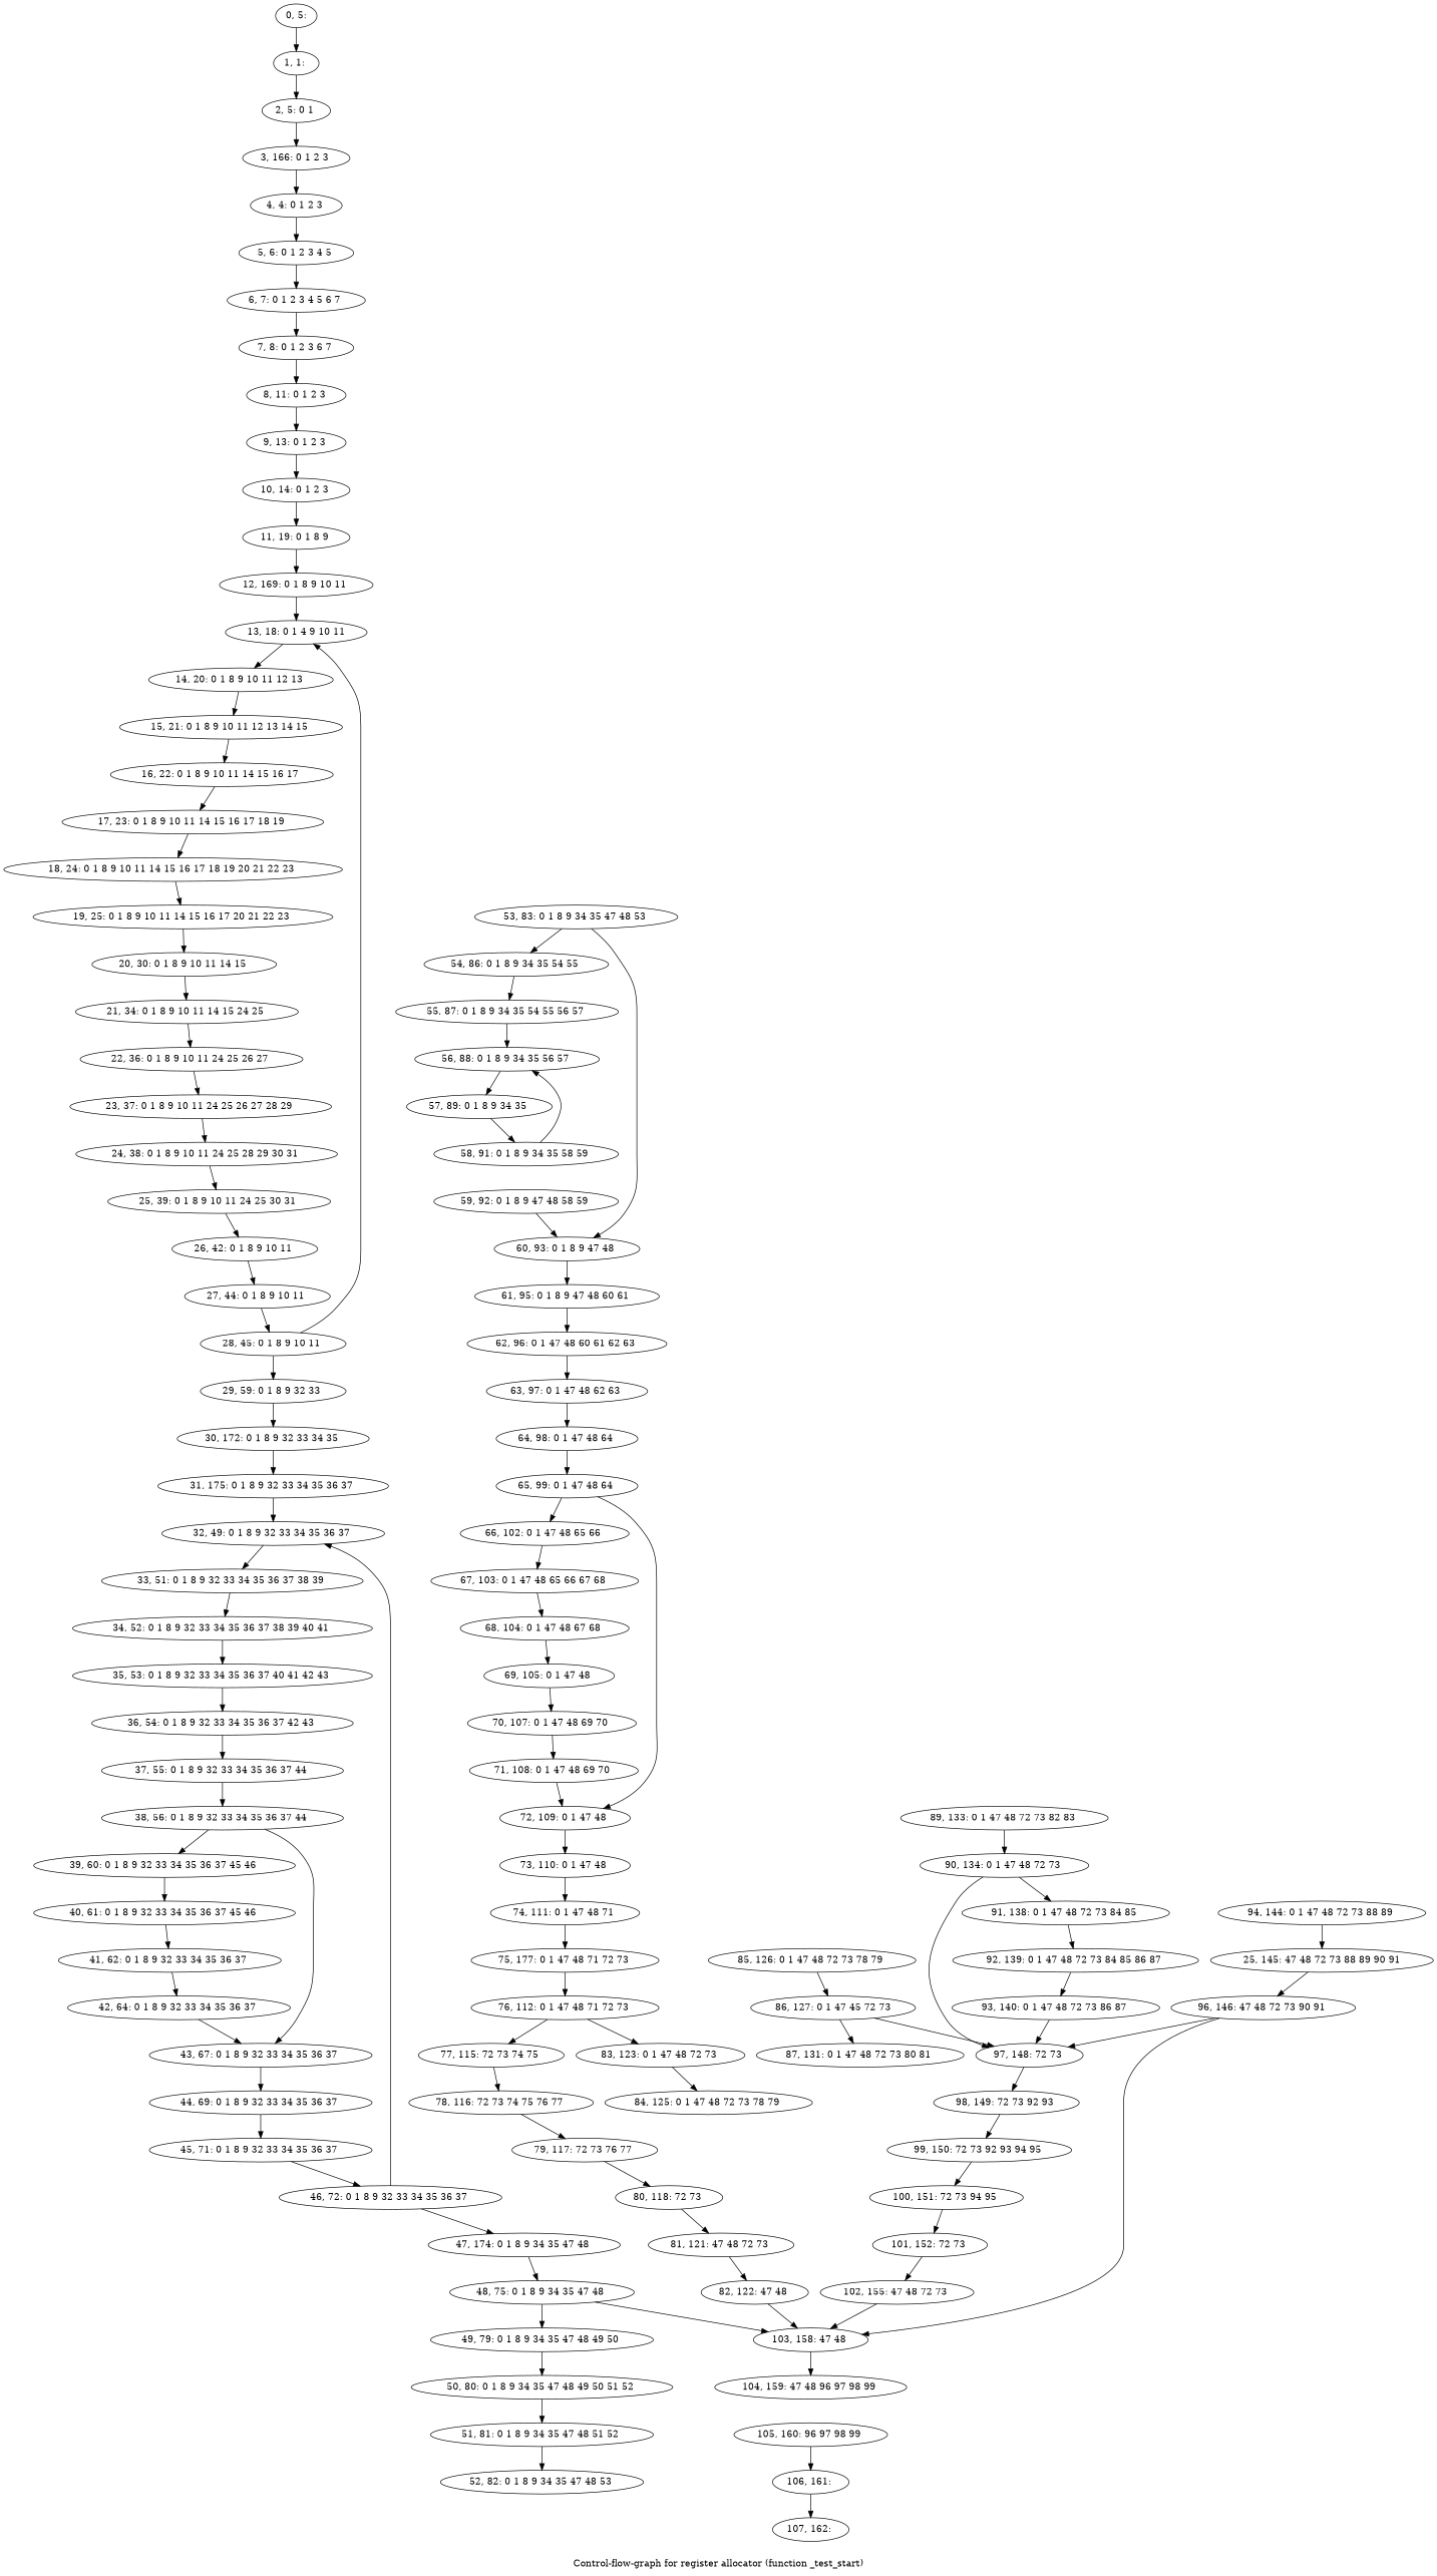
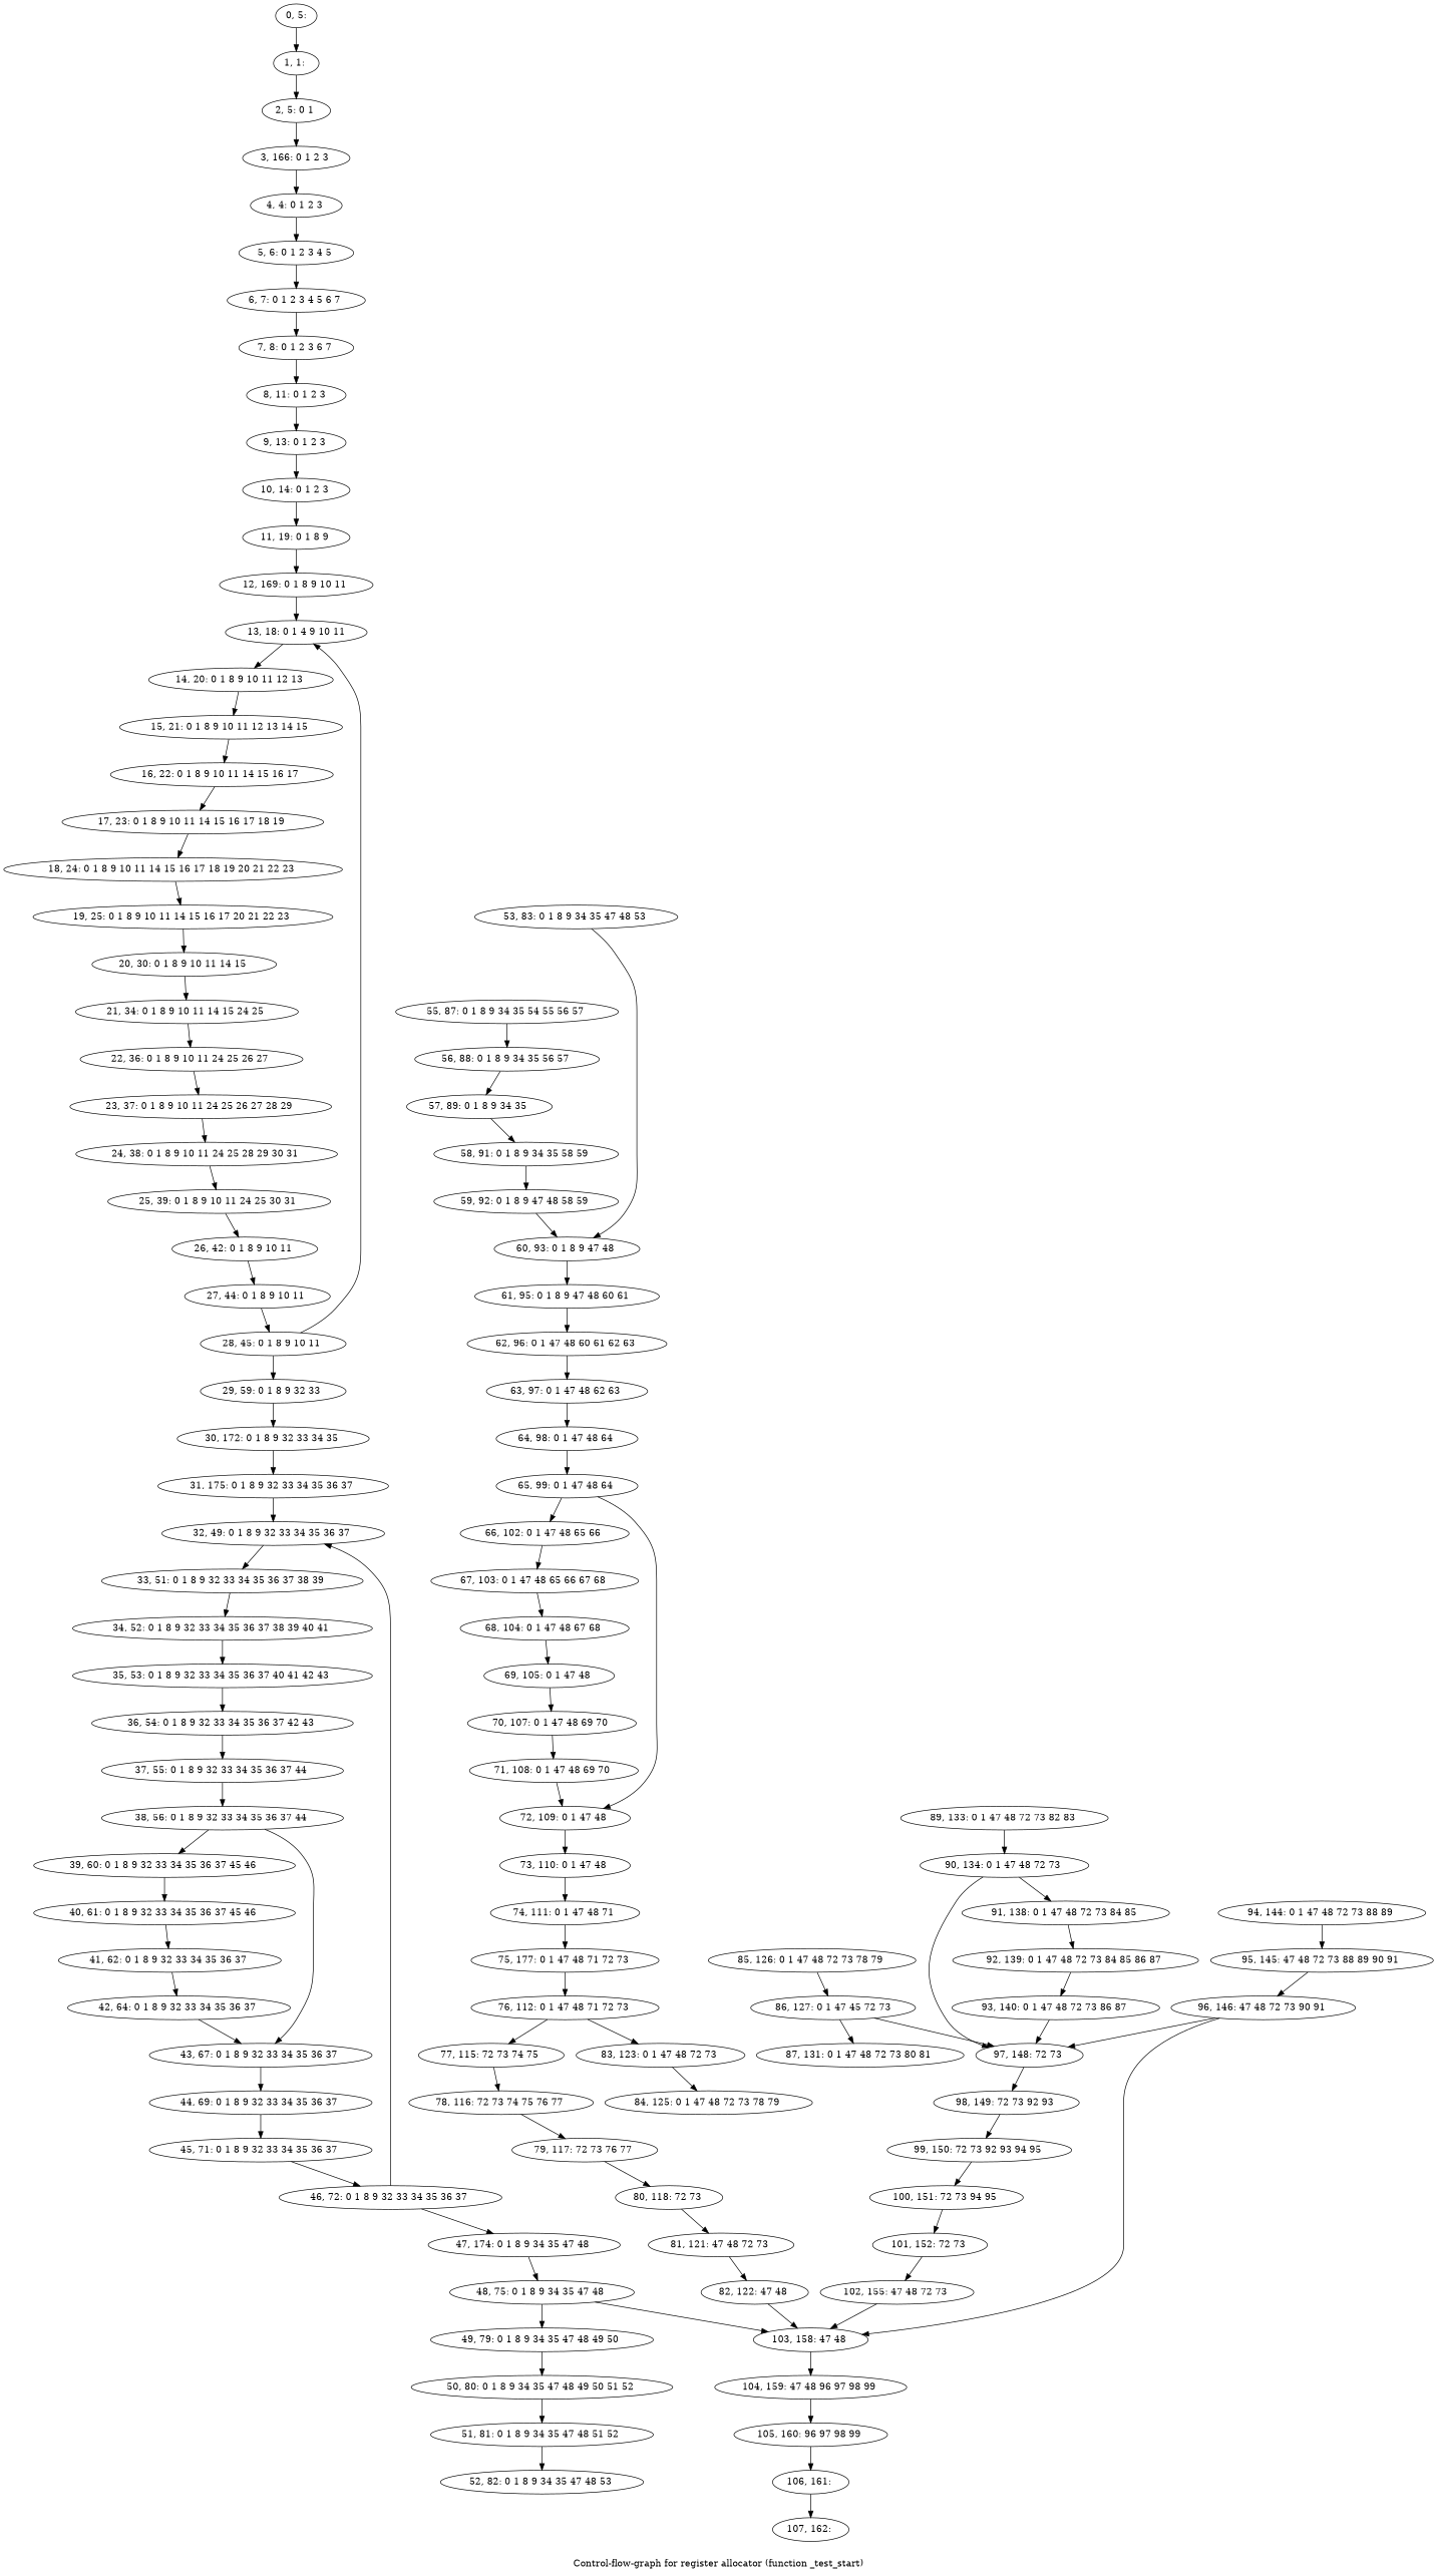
  digraph {
    label="Control-flow-graph for register allocator (function _test_start)"
    n1 [label="0, 5:"]
    n2 [label="1, 1: "]
    n3 [label="2, 5: 0 1 "]
    n4 [label="3, 166: 0 1 2 3 "]
    n5 [label="4, 4: 0 1 2 3 "]
    n6 [label="5, 6: 0 1 2 3 4 5 "]
    n7 [label="6, 7: 0 1 2 3 4 5 6 7 "]
    n8 [label="7, 8: 0 1 2 3 6 7 "]
    n9 [label="8, 11: 0 1 2 3 "]
    n10 [label="9, 13: 0 1 2 3 "]
    n11 [label="10, 14: 0 1 2 3 "]
    n12 [label="11, 19: 0 1 8 9 "]
    n13 [label="12, 169: 0 1 8 9 10 11 "]
    n14 [label="13, 18: 0 1 4 9 10 11"]
    n15 [label="14, 20: 0 1 8 9 10 11 12 13 "]
    n16 [label="15, 21: 0 1 8 9 10 11 12 13 14 15 "]
    n17 [label="16, 22: 0 1 8 9 10 11 14 15 16 17 "]
    n18 [label="17, 23: 0 1 8 9 10 11 14 15 16 17 18 19 "]
    n19 [label="18, 24: 0 1 8 9 10 11 14 15 16 17 18 19 20 21 22 23 "]
    n20 [label="19, 25: 0 1 8 9 10 11 14 15 16 17 20 21 22 23 "]
    n21 [label="20, 30: 0 1 8 9 10 11 14 15 "]
    n22 [label="21, 34: 0 1 8 9 10 11 14 15 24 25 "]
    n23 [label="22, 36: 0 1 8 9 10 11 24 25 26 27 "]
    n24 [label="23, 37: 0 1 8 9 10 11 24 25 26 27 28 29 "]
    n25 [label="24, 38: 0 1 8 9 10 11 24 25 28 29 30 31 "]
    n26 [label="25, 39: 0 1 8 9 10 11 24 25 30 31 "]
    n27 [label="26, 42: 0 1 8 9 10 11 "]
    n28 [label="27, 44: 0 1 8 9 10 11 "]
    n29 [label="28, 45: 0 1 8 9 10 11 "]
    n30 [label="29, 59: 0 1 8 9 32 33 "]
    n31 [label="30, 172: 0 1 8 9 32 33 34 35 "]
    n32 [label="31, 175: 0 1 8 9 32 33 34 35 36 37 "]
    n33 [label="32, 49: 0 1 8 9 32 33 34 35 36 37 "]
    n34 [label="33, 51: 0 1 8 9 32 33 34 35 36 37 38 39 "]
    n35 [label="34, 52: 0 1 8 9 32 33 34 35 36 37 38 39 40 41 "]
    n36 [label="35, 53: 0 1 8 9 32 33 34 35 36 37 40 41 42 43 "]
    n37 [label="36, 54: 0 1 8 9 32 33 34 35 36 37 42 43 "]
    n38 [label="37, 55: 0 1 8 9 32 33 34 35 36 37 44 "]
    n39 [label="38, 56: 0 1 8 9 32 33 34 35 36 37 44 "]
    n40 [label="39, 60: 0 1 8 9 32 33 34 35 36 37 45 46 "]
    n41 [label="43, 67: 0 1 8 9 32 33 34 35 36 37 "]
    n42 [label="40, 61: 0 1 8 9 32 33 34 35 36 37 45 46 "]
    n43 [label="44, 69: 0 1 8 9 32 33 34 35 36 37 "]
    n44 [label="41, 62: 0 1 8 9 32 33 34 35 36 37 "]
    n45 [label="42, 64: 0 1 8 9 32 33 34 35 36 37 "]
    n46 [label="45, 71: 0 1 8 9 32 33 34 35 36 37 "]
    n47 [label="46, 72: 0 1 8 9 32 33 34 35 36 37 "]
    n48 [label="47, 174: 0 1 8 9 34 35 47 48 "]
    n49 [label="48, 75: 0 1 8 9 34 35 47 48 "]
    n50 [label="49, 79: 0 1 8 9 34 35 47 48 49 50 "]
    n51 [label="103, 158: 47 48 "]
    n52 [label="50, 80: 0 1 8 9 34 35 47 48 49 50 51 52 "]
    n53 [label="104, 159: 47 48 96 97 98 99 "]
    n54 [label="51, 81: 0 1 8 9 34 35 47 48 51 52 "]
    n55 [label="52, 82: 0 1 8 9 34 35 47 48 53 "]
    n56 [label="53, 83: 0 1 8 9 34 35 47 48 53 "]
-   n57 [label="54, 86: 0 1 8 9 34 35 54 55 "]
    n58 [label="60, 93: 0 1 8 9 47 48 "]
    n59 [label="55, 87: 0 1 8 9 34 35 54 55 56 57 "]
    n60 [label="61, 95: 0 1 8 9 47 48 60 61 "]
    n61 [label="56, 88: 0 1 8 9 34 35 56 57 "]
    n62 [label="57, 89: 0 1 8 9 34 35 "]
    n63 [label="58, 91: 0 1 8 9 34 35 58 59 "]
    n64 [label="59, 92: 0 1 8 9 47 48 58 59 "]
    n65 [label="62, 96: 0 1 47 48 60 61 62 63 "]
    n66 [label="63, 97: 0 1 47 48 62 63 "]
    n67 [label="64, 98: 0 1 47 48 64 "]
    n68 [label="65, 99: 0 1 47 48 64 "]
    n69 [label="66, 102: 0 1 47 48 65 66 "]
    n70 [label="72, 109: 0 1 47 48 "]
    n71 [label="67, 103: 0 1 47 48 65 66 67 68 "]
    n72 [label="73, 110: 0 1 47 48 "]
    n73 [label="68, 104: 0 1 47 48 67 68 "]
    n74 [label="69, 105: 0 1 47 48 "]
    n75 [label="70, 107: 0 1 47 48 69 70 "]
    n76 [label="71, 108: 0 1 47 48 69 70 "]
    n77 [label="74, 111: 0 1 47 48 71 "]
    n78 [label="75, 177: 0 1 47 48 71 72 73 "]
    n79 [label="76, 112: 0 1 47 48 71 72 73 "]
    n80 [label="77, 115: 72 73 74 75 "]
    n81 [label="83, 123: 0 1 47 48 72 73 "]
    n82 [label="78, 116: 72 73 74 75 76 77 "]
    n83 [label="84, 125: 0 1 47 48 72 73 78 79 "]
    n84 [label="79, 117: 72 73 76 77 "]
    n85 [label="80, 118: 72 73 "]
    n86 [label="81, 121: 47 48 72 73 "]
    n87 [label="82, 122: 47 48 "]
    n88 [label="85, 126: 0 1 47 48 72 73 78 79 "]
    n89 [label="86, 127: 0 1 47 45 72 73"]
    n90 [label="87, 131: 0 1 47 48 72 73 80 81 "]
    n91 [label="97, 148: 72 73 "]
    n92 [label="98, 149: 72 73 92 93 "]
    n93 [label="89, 133: 0 1 47 48 72 73 82 83 "]
    n94 [label="90, 134: 0 1 47 48 72 73 "]
    n95 [label="91, 138: 0 1 47 48 72 73 84 85 "]
    n96 [label="92, 139: 0 1 47 48 72 73 84 85 86 87 "]
    n97 [label="93, 140: 0 1 47 48 72 73 86 87 "]
    n98 [label="94, 144: 0 1 47 48 72 73 88 89 "]
-   n99 [label="25, 145: 47 48 72 73 88 89 90 91"]
+   n99 [label="95, 145: 47 48 72 73 88 89 90 91 "]
    n100 [label="96, 146: 47 48 72 73 90 91 "]
    n101 [label="99, 150: 72 73 92 93 94 95 "]
    n102 [label="100, 151: 72 73 94 95 "]
    n103 [label="101, 152: 72 73 "]
    n104 [label="102, 155: 47 48 72 73 "]
    n105 [label="105, 160: 96 97 98 99 "]
    n106 [label="106, 161: "]
    n107 [label="107, 162: "]
    n1 -> n2
    n2 -> n3
    n3 -> n4
    n4 -> n5
    n5 -> n6
    n6 -> n7
    n7 -> n8
    n8 -> n9
    n9 -> n10
    n10 -> n11
    n11 -> n12
    n12 -> n13
    n13 -> n14
    n14 -> n15
    n15 -> n16
    n16 -> n17
    n17 -> n18
    n18 -> n19
    n19 -> n20
    n20 -> n21
    n21 -> n22
    n22 -> n23
    n23 -> n24
    n24 -> n25
    n25 -> n26
    n26 -> n27
    n27 -> n28
    n28 -> n29
    n29 -> n14
    n29 -> n30
    n30 -> n31
    n31 -> n32
    n32 -> n33
    n33 -> n34
    n34 -> n35
    n35 -> n36
    n36 -> n37
    n37 -> n38
    n38 -> n39
    n39 -> n40
    n39 -> n41
    n40 -> n42
    n41 -> n43
    n42 -> n44
    n43 -> n46
    n44 -> n45
    n45 -> n41
    n46 -> n47
    n47 -> n33
    n47 -> n48
    n48 -> n49
    n49 -> n50
    n49 -> n51
    n50 -> n52
    n51 -> n53
    n52 -> n54
+   n53 -> n105
    n54 -> n55
-   n56 -> n57
    n56 -> n58
-   n57 -> n59
    n58 -> n60
    n59 -> n61
    n60 -> n65
    n61 -> n62
    n62 -> n63
-   n63 -> n61
+   n63 -> n64
    n64 -> n58
    n65 -> n66
    n66 -> n67
    n67 -> n68
    n68 -> n69
    n68 -> n70
    n69 -> n71
    n70 -> n72
    n71 -> n73
    n72 -> n77
    n73 -> n74
    n74 -> n75
    n75 -> n76
    n76 -> n70
    n77 -> n78
    n78 -> n79
    n79 -> n80
    n79 -> n81
    n80 -> n82
    n81 -> n83
    n82 -> n84
    n84 -> n85
    n85 -> n86
    n86 -> n87
    n87 -> n51
    n88 -> n89
    n89 -> n90
    n89 -> n91
    n91 -> n92
    n92 -> n101
    n93 -> n94
    n94 -> n91
    n94 -> n95
    n95 -> n96
    n96 -> n97
    n97 -> n91
    n98 -> n99
    n99 -> n100
    n100 -> n51
    n100 -> n91
    n101 -> n102
    n102 -> n103
    n103 -> n104
    n104 -> n51
    n105 -> n106
    n106 -> n107
  }
